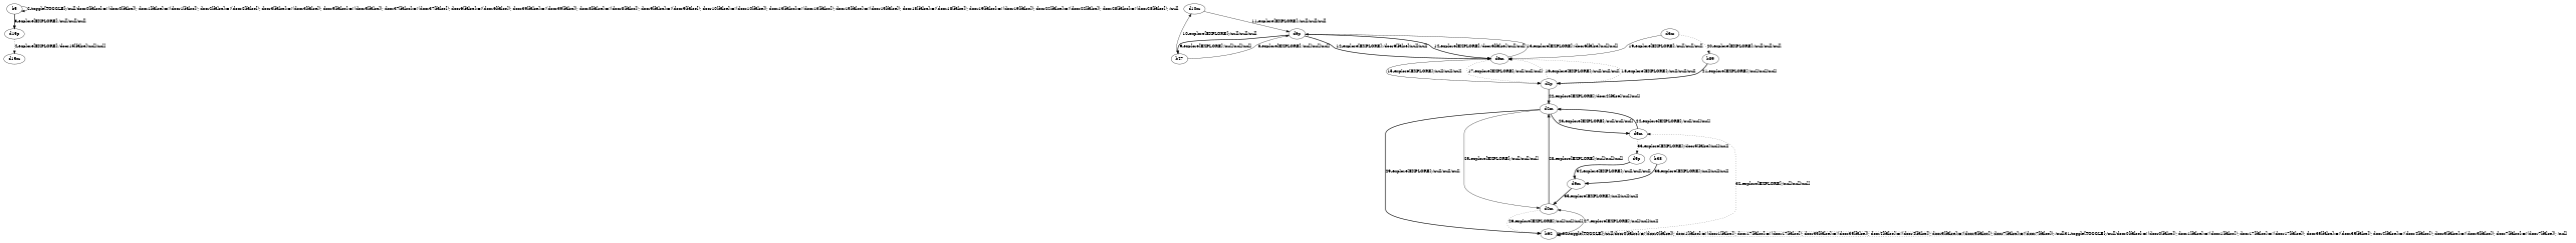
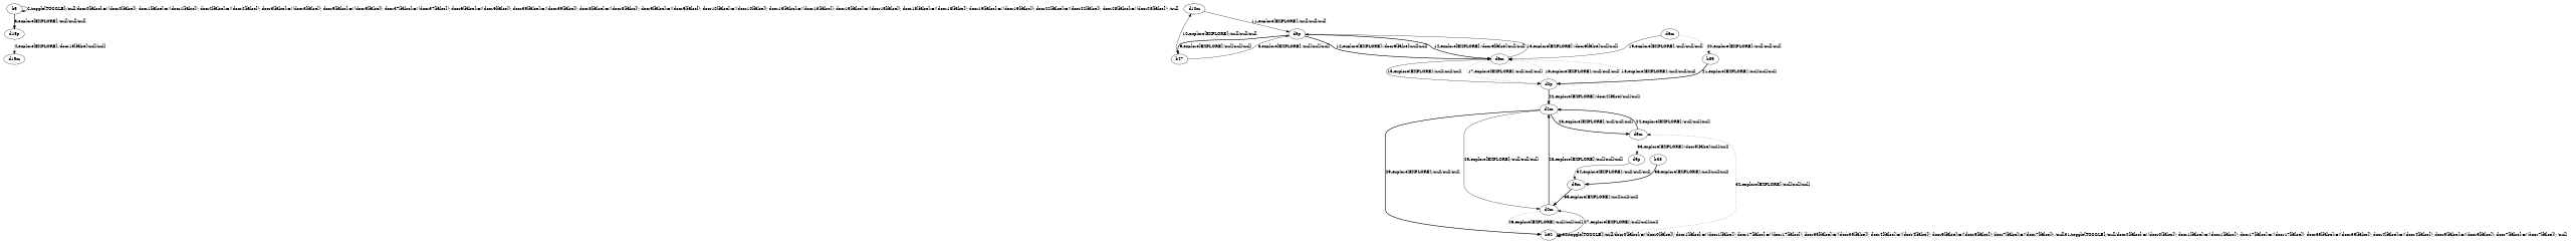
  digraph {
    edge [style=bold]
    b5
    d15p
    d15m
    d10m
    d6p
    b47
    d6m
    d2p
    d2m
    d3m
    b89
    d5m
    d0m
    b62
    d5p
    d9m
    b38
    b5 -> b5 [label="2-toggle[TOGGLE];/null/door0[false]:=!(door0[false]); door1[false]:=!(door1[false]); door2[false]:=!(door2[false]); door3[false]:=!(door3[false]); door5[false]:=!(door5[false]); door37[false]:=!(door37[false]); door6[false]:=!(door6[false]); door39[false]:=!(door39[false]); door8[false]:=!(door8[false]); door9[false]:=!(door9[false]); door10[false]:=!(door10[false]); door13[false]:=!(door13[false]); door15[false]:=!(door15[false]); door18[false]:=!(door18[false]); door19[false]:=!(door19[false]); door22[false]:=!(door22[false]); door28[false]:=!(door28[false]); /null" style=solid]
    b5 -> d15p [label="3-explore[EXPLORE];/null/null/null"]
    d15p -> d15m [label="4-explore[EXPLORE];/door15[false]/null/null" style=dotted]
    d10m -> d6p [label="11-explore[EXPLORE];/null/null/null" style=solid]
    d6p -> b47 [label="9-explore[EXPLORE];/null/null/null"]
    d6p -> d6m [label="12-explore[EXPLORE];/door6[false]/null/null"]
    d6p -> d6m [label="14-explore[EXPLORE];/door6[false]/null/null"]
    b47 -> d10m [label="10-explore[EXPLORE];/null/null/null" style=solid]
    b47 -> d6p [label="8-explore[EXPLORE];/null/null/null" style=solid]
    d6m -> d6p [label="13-explore[EXPLORE];/door6[false]/null/null" style=solid]
    d6m -> d2p [label="15-explore[EXPLORE];/null/null/null" style=solid]
    d6m -> d2p [label="17-explore[EXPLORE];/null/null/null" style=dotted]
    d2p -> d6m [label="16-explore[EXPLORE];/null/null/null" style=dotted]
    d2p -> d6m [label="18-explore[EXPLORE];/null/null/null" style=dotted]
    d2p -> d2m [label="22-explore[EXPLORE];/door2[false]/null/null"]
    d2m -> d5m [label="23-explore[EXPLORE];/null/null/null"]
    d2m -> d0m [label="25-explore[EXPLORE];/null/null/null" style=solid]
    d2m -> b62 [label="29-explore[EXPLORE];/null/null/null"]
    d3m -> d6m [label="19-explore[EXPLORE];/null/null/null" style=solid]
    d3m -> b89 [label="20-explore[EXPLORE];/null/null/null" style=dotted]
    b89 -> d2p [label="21-explore[EXPLORE];/null/null/null"]
    d5m -> d2m [label="24-explore[EXPLORE];/null/null/null"]
    d5m -> d5p [label="33-explore[EXPLORE];/door5[false]/null/null" style=dotted]
    d0m -> d2m [label="28-explore[EXPLORE];/null/null/null"]
    d0m -> b62 [label="26-explore[EXPLORE];/null/null/null" style=dotted]
    b62 -> d5m [label="32-explore[EXPLORE];/null/null/null" style=dotted]
    b62 -> d0m [label="27-explore[EXPLORE];/null/null/null" style=solid]
    b62 -> b62 [label="30-toggle[TOGGLE];/null/door0[false]:=!(door0[false]); door1[false]:=!(door1[false]); door17[false]:=!(door17[false]); door35[false]:=!(door35[false]); door4[false]:=!(door4[false]); door5[false]:=!(door5[false]); door7[false]:=!(door7[false]); /null"]
    b62 -> b62 [label="31-toggle[TOGGLE];/null/door0[false]:=!(door0[false]); door1[false]:=!(door1[false]); door17[false]:=!(door17[false]); door35[false]:=!(door35[false]); door4[false]:=!(door4[false]); door5[false]:=!(door5[false]); door7[false]:=!(door7[false]); /null" style=dotted]
-   d5p -> d9m [label="34-explore[EXPLORE];/null/null/null"]
+   d5p -> d9m [label="34-explore[EXPLORE];/null/null/null" style=solid]
    d9m -> d0m [label="35-explore[EXPLORE];/null/null/null"]
    b38 -> d9m [label="36-explore[EXPLORE];/null/null/null"]
  }
